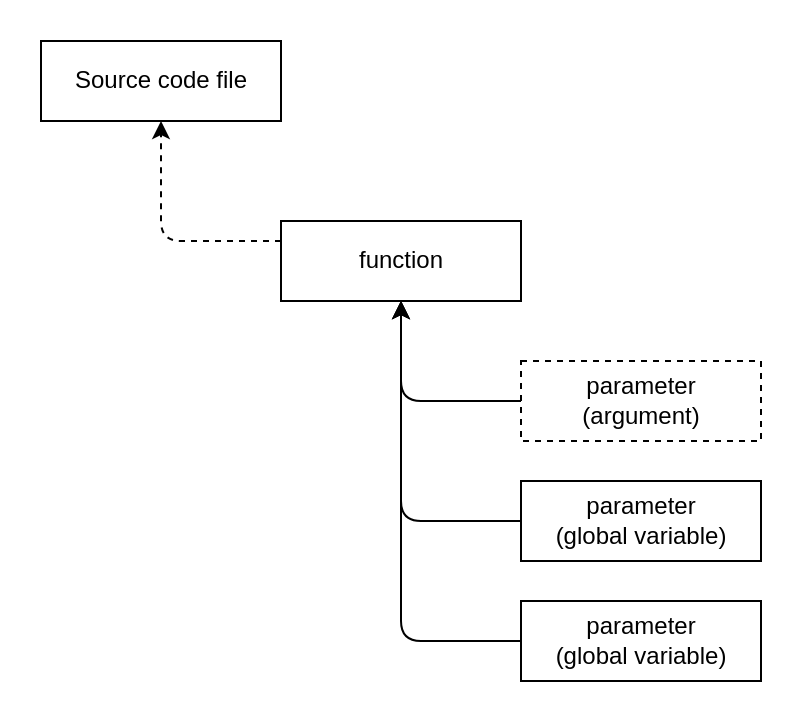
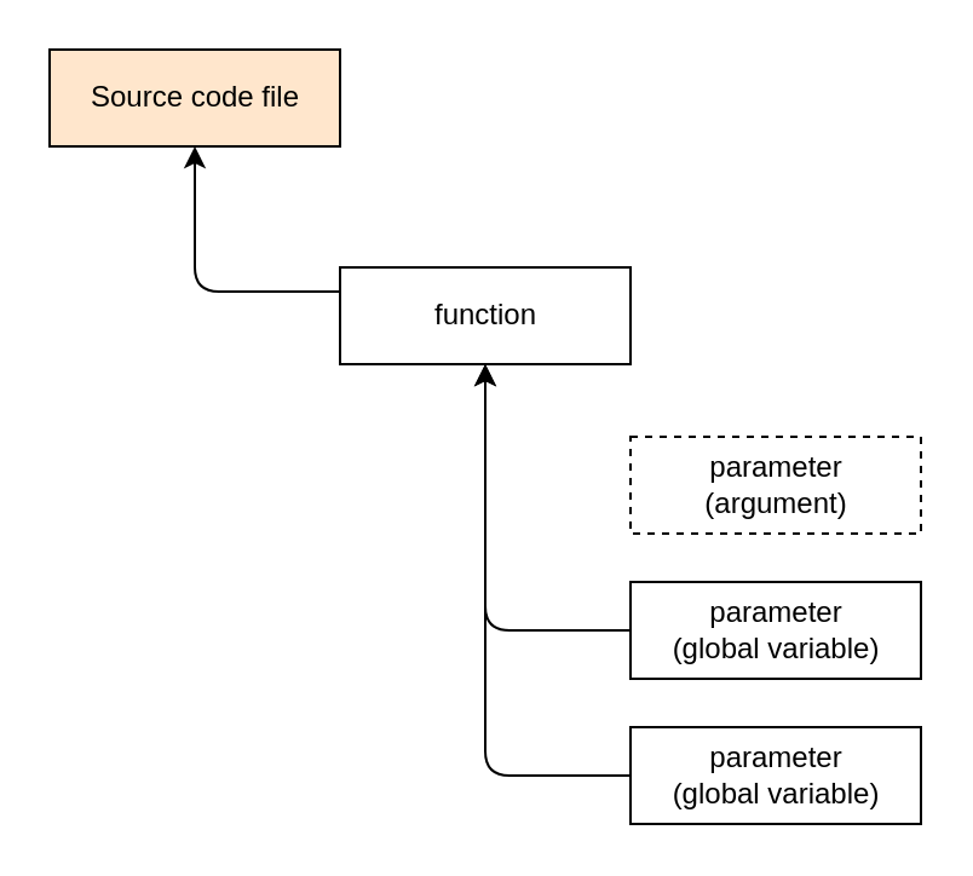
  <mxCell id="0" />
  <mxCell id="1" parent="0" />
- <mxCell id="2" value="Source code file" style="html=1;" parent="1" vertex="1"><mxGeometry x="20" y="20" width="120" height="40" as="geometry" /></mxCell>
- <mxCell id="3" style="edgeStyle=orthogonalEdgeStyle;rounded=1;orthogonalLoop=1;jettySize=auto;html=1;dashed=1;" edge="1" parent="1" source="4" target="2"><mxGeometry relative="1" as="geometry"><Array as="points"><mxPoint x="80" y="120" /></Array></mxGeometry></mxCell>
+ <mxCell id="2" value="Source code file" style="html=1;fillColor=#ffe6cc;" parent="1" vertex="1"><mxGeometry x="20" y="20" width="120" height="40" as="geometry" /></mxCell>
+ <mxCell id="3" style="edgeStyle=orthogonalEdgeStyle;rounded=1;orthogonalLoop=1;jettySize=auto;html=1;" edge="1" parent="1" source="4" target="2"><mxGeometry relative="1" as="geometry"><Array as="points"><mxPoint x="80" y="120" /></Array></mxGeometry></mxCell>
  <mxCell id="4" value="function" style="html=1;" parent="1" vertex="1"><mxGeometry x="140" y="110" width="120" height="40" as="geometry" /></mxCell>
  <mxCell id="5" value="parameter&lt;br&gt;(argument)" style="html=1;dashed=1;" parent="1" vertex="1"><mxGeometry x="260" y="180" width="120" height="40" as="geometry" /></mxCell>
  <mxCell id="6" value="parameter&lt;br&gt;(global variable)" style="html=1;" parent="1" vertex="1"><mxGeometry x="260" y="240" width="120" height="40" as="geometry" /></mxCell>
  <mxCell id="7" style="edgeStyle=orthogonalEdgeStyle;rounded=1;orthogonalLoop=1;jettySize=auto;html=1;strokeWidth=1;elbow=vertical;" parent="1" source="8" target="4" edge="1"><mxGeometry relative="1" as="geometry"><Array as="points"><mxPoint x="200" y="320" /></Array></mxGeometry></mxCell>
  <mxCell id="8" value="parameter&lt;br&gt;(global variable)" style="html=1;" parent="1" vertex="1"><mxGeometry x="260" y="300" width="120" height="40" as="geometry" /></mxCell>
- <mxCell id="9" style="edgeStyle=orthogonalEdgeStyle;orthogonalLoop=1;jettySize=auto;html=1;strokeWidth=1;rounded=1;" parent="1" source="5" target="4" edge="1"><mxGeometry relative="1" as="geometry"><mxPoint x="150" y="130" as="sourcePoint" /><mxPoint x="90" y="70" as="targetPoint" /><Array as="points"><mxPoint x="200" y="200" /></Array></mxGeometry></mxCell>
  <mxCell id="10" style="edgeStyle=orthogonalEdgeStyle;orthogonalLoop=1;jettySize=auto;html=1;strokeWidth=1;rounded=1;" parent="1" source="6" target="4" edge="1"><mxGeometry relative="1" as="geometry"><mxPoint x="270" y="210" as="sourcePoint" /><mxPoint x="210" y="150" as="targetPoint" /><Array as="points"><mxPoint x="200" y="260" /></Array></mxGeometry></mxCell>
